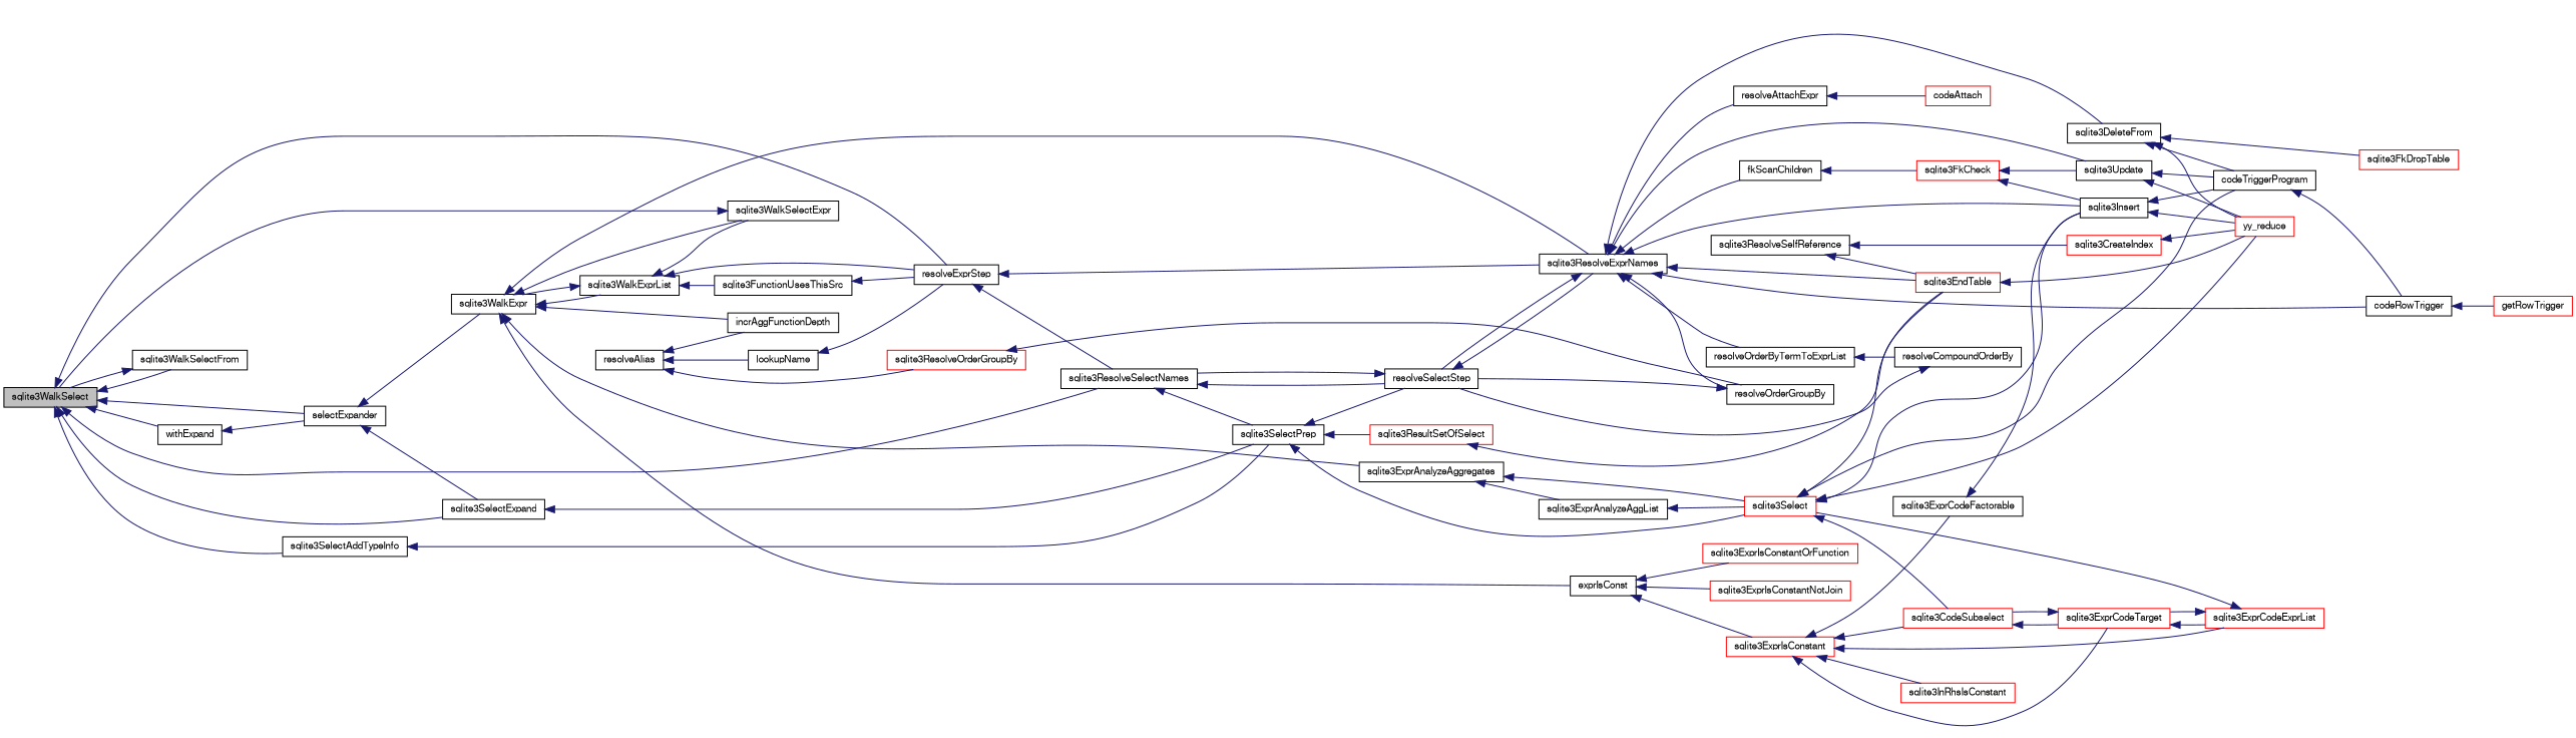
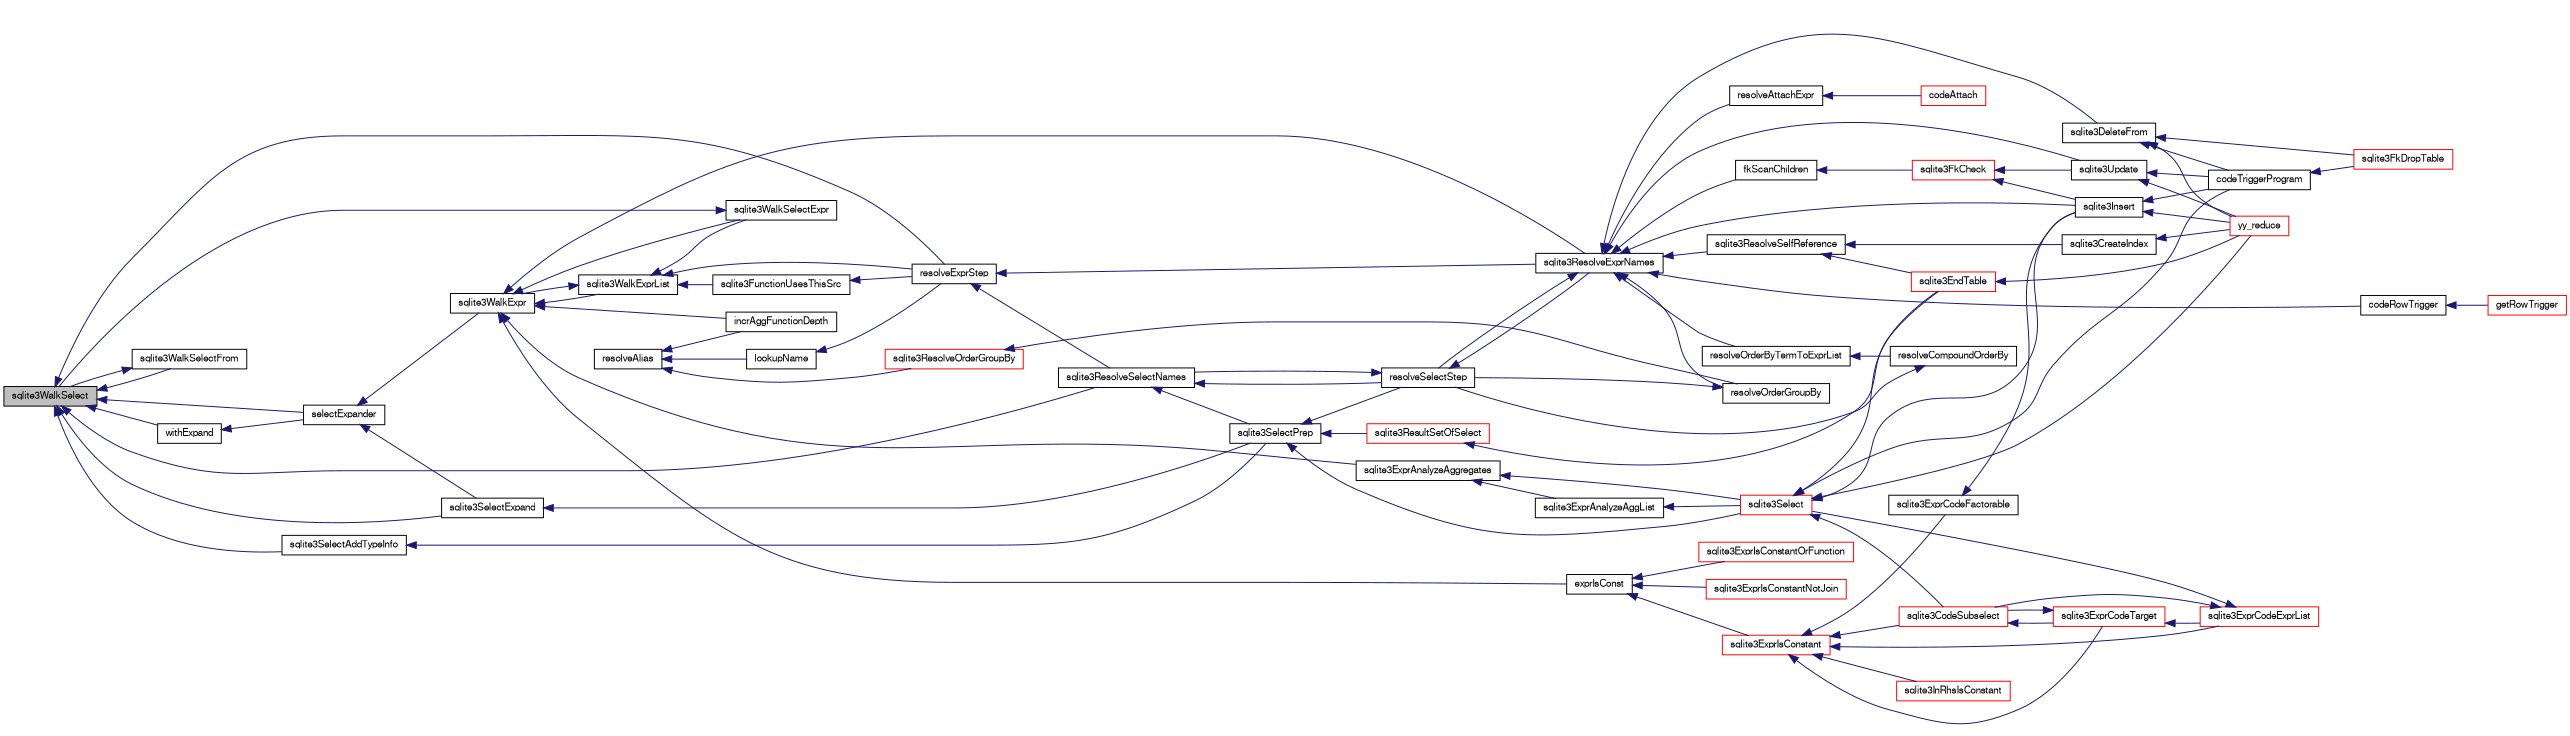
  digraph {
    rankdir=LR
    node [color=black fillcolor=white fontname=FreeSans fontsize=10 shape=record style=filled]
    edge [color=midnightblue dir=back fontname=FreeSans fontsize=10 labelfontname=FreeSans labelfontsize=10 style=solid]
    n1 [fillcolor=grey75 fontcolor=black height=0.2 label=sqlite3WalkSelect width=0.4]
    n2 [height=0.2 label=resolveExprStep width=0.4]
    n3 [height=0.2 label=sqlite3ResolveSelectNames width=0.4]
    n4 [height=0.2 label=sqlite3WalkSelectFrom width=0.4]
    n5 [height=0.2 label=withExpand width=0.4]
    n6 [height=0.2 label=selectExpander width=0.4]
    n7 [height=0.2 label=sqlite3SelectExpand width=0.4]
    n8 [height=0.2 label=sqlite3SelectAddTypeInfo width=0.4]
    n9 [height=0.2 label=sqlite3WalkExpr width=0.4]
    n10 [height=0.2 label=sqlite3WalkExprList width=0.4]
    n11 [height=0.2 label=sqlite3WalkSelectExpr width=0.4]
    n12 [height=0.2 label=sqlite3ResolveExprNames width=0.4]
    n13 [height=0.2 label=incrAggFunctionDepth width=0.4]
    n14 [height=0.2 label=exprIsConst width=0.4]
    n15 [height=0.2 label=sqlite3ExprAnalyzeAggregates width=0.4]
    n16 [height=0.2 label=resolveSelectStep width=0.4]
    n17 [height=0.2 label=sqlite3SelectPrep width=0.4]
    n18 [height=0.2 label=sqlite3FunctionUsesThisSrc width=0.4]
    n19 [height=0.2 label=resolveOrderByTermToExprList width=0.4]
    n20 [height=0.2 label=sqlite3Insert width=0.4]
    n21 [height=0.2 label=codeRowTrigger width=0.4]
    n22 [height=0.2 label=resolveOrderGroupBy width=0.4]
    n23 [height=0.2 label=sqlite3ResolveSelfReference width=0.4]
    n24 [height=0.2 label=resolveAttachExpr width=0.4]
    n25 [height=0.2 label=sqlite3DeleteFrom width=0.4]
    n26 [height=0.2 label=fkScanChildren width=0.4]
    n27 [height=0.2 label=sqlite3Update width=0.4]
    n28 [color=red height=0.2 label=sqlite3ExprIsConstant width=0.4]
    n29 [color=red height=0.2 label=sqlite3ExprIsConstantNotJoin width=0.4]
    n30 [color=red height=0.2 label=sqlite3ExprIsConstantOrFunction width=0.4]
    n31 [color=red height=0.2 label=sqlite3Select width=0.4]
    n32 [height=0.2 label=sqlite3ExprAnalyzeAggList width=0.4]
    n33 [height=0.2 label=resolveCompoundOrderBy width=0.4]
    n34 [color=red height=0.2 label=yy_reduce width=0.4]
    n35 [height=0.2 label=codeTriggerProgram width=0.4]
    n36 [color=red height=0.2 label=getRowTrigger width=0.4]
    n37 [color=red height=0.2 label=sqlite3EndTable width=0.4]
-   n38 [color=red height=0.2 label=sqlite3CreateIndex width=0.4]
+   n38 [height=0.2 label=sqlite3CreateIndex width=0.4]
    n39 [color=red height=0.2 label=codeAttach width=0.4]
    n40 [color=red height=0.2 label=sqlite3FkDropTable width=0.4]
    n41 [color=red height=0.2 label=sqlite3FkCheck width=0.4]
    n42 [color=red height=0.2 label=sqlite3ResultSetOfSelect width=0.4]
    n43 [color=red height=0.2 label=sqlite3CodeSubselect width=0.4]
    n44 [color=red height=0.2 label=sqlite3ExprCodeTarget width=0.4]
    n45 [color=red height=0.2 label=sqlite3ExprCodeExprList width=0.4]
    n46 [height=0.2 label=resolveAlias width=0.4]
    n47 [height=0.2 label=lookupName width=0.4]
    n48 [color=red height=0.2 label=sqlite3ResolveOrderGroupBy width=0.4]
    n49 [color=red height=0.2 label=sqlite3InRhsIsConstant width=0.4]
    n50 [height=0.2 label=sqlite3ExprCodeFactorable width=0.4]
    n1 -> n2
    n1 -> n3
    n1 -> n4
    n1 -> n5
    n1 -> n6
    n1 -> n7
    n1 -> n8
    n2 -> n3
    n2 -> n12
    n3 -> n16
    n3 -> n17
    n4 -> n1
    n5 -> n6
    n6 -> n7
    n6 -> n9
    n7 -> n17
    n8 -> n17
    n9 -> n10
    n9 -> n11
    n9 -> n12
    n9 -> n13
    n9 -> n14
    n9 -> n15
    n10 -> n2
    n10 -> n9
    n10 -> n11
    n10 -> n18
    n11 -> n1
    n12 -> n16
    n12 -> n19
    n12 -> n20
    n12 -> n21
    n12 -> n22
-   n12 -> n37
+   n12 -> n23
    n12 -> n24
    n12 -> n25
    n12 -> n26
    n12 -> n27
    n14 -> n28
    n14 -> n29
    n14 -> n30
    n15 -> n31
    n15 -> n32
    n16 -> n3
    n16 -> n12
    n17 -> n16
    n17 -> n31
    n17 -> n42
    n18 -> n2
    n19 -> n33
    n20 -> n34
    n20 -> n35
    n21 -> n36
    n22 -> n16
    n23 -> n37
    n23 -> n38
    n24 -> n39
    n25 -> n34
    n25 -> n35
    n25 -> n40
    n26 -> n41
    n27 -> n34
    n27 -> n35
    n28 -> n43
    n28 -> n44
    n28 -> n45
    n28 -> n49
    n28 -> n50
    n31 -> n20
    n31 -> n34
    n31 -> n35
    n31 -> n37
    n31 -> n43
    n32 -> n31
    n33 -> n16
-   n35 -> n21
+   n35 -> n40
    n37 -> n34
    n38 -> n34
    n41 -> n20
    n41 -> n27
    n42 -> n37
    n43 -> n44
    n44 -> n43
    n44 -> n45
    n45 -> n31
-   n45 -> n44
+   n45 -> n43
    n46 -> n13
    n46 -> n47
    n46 -> n48
    n47 -> n2
    n48 -> n22
    n50 -> n20
  }
